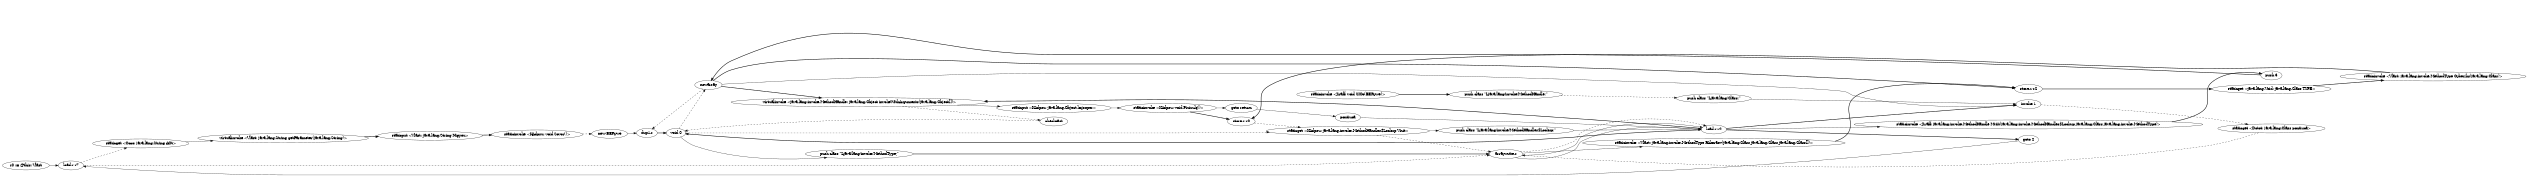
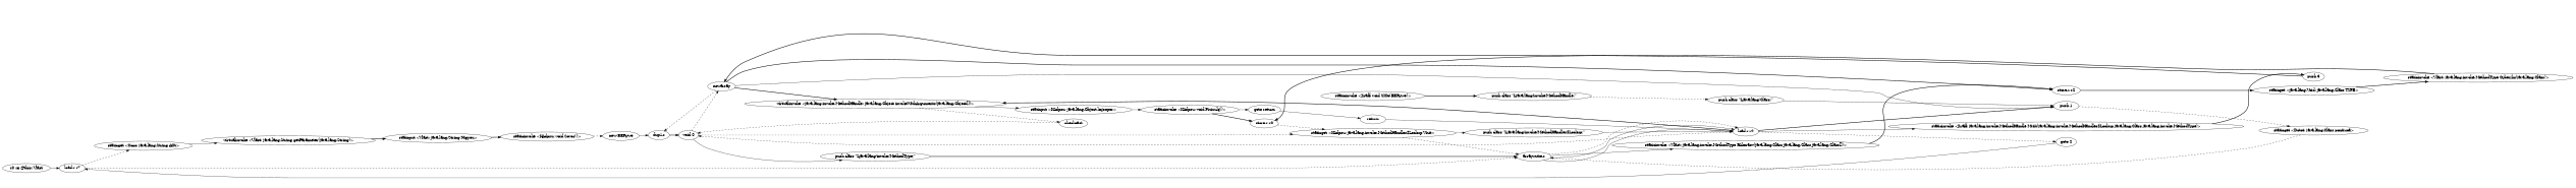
  digraph {
    rankdir=LR
    edge [style=solid]
    n1 [label="load.r r7"]
    "r0 := @this: Vlast"
    "staticget <Ccco: java.lang.String AOt>"
    "arraywrite.r"
    "virtualinvoke <Vlast: java.lang.String getParameter(java.lang.String)>"
    "staticinvoke <Vlast: java.lang.invoke.MethodType PAkoraov(java.lang.Class,java.lang.Class,java.lang.Class[])>"
    "load.r r2"
    "staticput <Vlast: java.lang.String Nigyeu>"
    "staticinvoke <KAdpsu: void Sovor()>"
    "new BERywe"
    "dup1.r"
    n12 [label="void 0"]
    newarray
    "push class \"Ljava/lang/invoke/MethodType;\""
    "staticget <KAdpsu: java.lang.invoke.MethodHandles$Lookup Vizit>"
    "staticinvoke <Jiraff: void SIOo(BERywe)>"
    "push class \"Ljava/lang/invoke/MethodHandle;\""
    "push class \"Ljava/lang/Class;\""
-   "push 1" [label="invoke 1"]
+   "push 1"
    "staticget <Dotot: java.lang.Class pontiuca>"
    "store.r r2"
    "virtualinvoke <java.lang.invoke.MethodHandle: java.lang.Object invokeWithArguments(java.lang.Object[])>"
    "staticget <java.lang.Void: java.lang.Class TYPE>"
    checkcast
    "staticput <KAdpsu: java.lang.Object kcjooper>"
    "push class \"Ljava/lang/invoke/MethodHandles$Lookup;\""
    "staticinvoke <Jiraff: java.lang.invoke.MethodHandle Mviit(java.lang.invoke.MethodHandles$Lookup,java.lang.Class,java.lang.invoke.MethodType)>"
    n28 [label="goto 2"]
    "staticinvoke <Vlast: java.lang.invoke.MethodType Cyberjhs(java.lang.Class)>"
    "store.r r0"
    "push 3"
    "staticinvoke <KAdpsu: void Piuizukj()>"
    "goto return"
-   return [label=pontiuca]
+   return
    n1 -> "staticget <Ccco: java.lang.String AOt>" [style=dashed]
    n1 -> "arraywrite.r" [style=dashed]
    "r0 := @this: Vlast" -> n1
    "staticget <Ccco: java.lang.String AOt>" -> "virtualinvoke <Vlast: java.lang.String getParameter(java.lang.String)>"
    "arraywrite.r" -> "staticinvoke <Vlast: java.lang.invoke.MethodType PAkoraov(java.lang.Class,java.lang.Class,java.lang.Class[])>"
    "arraywrite.r" -> "load.r r2"
    "arraywrite.r" -> "load.r r2"
    "arraywrite.r" -> "load.r r2" [style=dashed]
    "virtualinvoke <Vlast: java.lang.String getParameter(java.lang.String)>" -> "staticput <Vlast: java.lang.String Nigyeu>" [style=bold]
    "staticinvoke <Vlast: java.lang.invoke.MethodType PAkoraov(java.lang.Class,java.lang.Class,java.lang.Class[])>" -> "store.r r2" [style=bold]
-   "load.r r2" -> n12 [style=bold]
+   "load.r r2" -> n12 [style=dashed]
    "load.r r2" -> "push 1" [style=bold]
    "load.r r2" -> "virtualinvoke <java.lang.invoke.MethodHandle: java.lang.Object invokeWithArguments(java.lang.Object[])>" [style=bold]
    "load.r r2" -> "staticinvoke <Jiraff: java.lang.invoke.MethodHandle Mviit(java.lang.invoke.MethodHandles$Lookup,java.lang.Class,java.lang.invoke.MethodType)>"
-   "load.r r2" -> n28 [style=bold]
+   "load.r r2" -> n28 [style=dashed]
    "staticput <Vlast: java.lang.String Nigyeu>" -> "staticinvoke <KAdpsu: void Sovor()>" [style=bold]
    "staticinvoke <KAdpsu: void Sovor()>" -> "new BERywe" [style=dashed]
    "new BERywe" -> "dup1.r"
    "dup1.r" -> n12 [style=bold]
    n12 -> newarray [style=dashed]
    n12 -> "push class \"Ljava/lang/invoke/MethodType;\""
    n12 -> "staticget <KAdpsu: java.lang.invoke.MethodHandles$Lookup Vizit>" [style=dashed]
    newarray -> "dup1.r" [style=dashed]
    newarray -> "push 1"
    newarray -> "store.r r2" [style=bold]
    newarray -> "virtualinvoke <java.lang.invoke.MethodHandle: java.lang.Object invokeWithArguments(java.lang.Object[])>" [style=bold]
    "push class \"Ljava/lang/invoke/MethodType;\"" -> "arraywrite.r" [style=bold]
    "staticget <KAdpsu: java.lang.invoke.MethodHandles$Lookup Vizit>" -> "arraywrite.r" [style=dashed]
    "staticget <KAdpsu: java.lang.invoke.MethodHandles$Lookup Vizit>" -> "push class \"Ljava/lang/invoke/MethodHandles$Lookup;\""
    "staticinvoke <Jiraff: void SIOo(BERywe)>" -> "push class \"Ljava/lang/invoke/MethodHandle;\"" [style=bold]
    "push class \"Ljava/lang/invoke/MethodHandle;\"" -> "push class \"Ljava/lang/Class;\"" [style=dashed]
    "push class \"Ljava/lang/Class;\"" -> "push 1"
    "push 1" -> "staticget <Dotot: java.lang.Class pontiuca>" [style=dashed]
    "staticget <Dotot: java.lang.Class pontiuca>" -> "arraywrite.r" [style=dashed]
    "store.r r2" -> "staticget <java.lang.Void: java.lang.Class TYPE>" [style=bold]
    "virtualinvoke <java.lang.invoke.MethodHandle: java.lang.Object invokeWithArguments(java.lang.Object[])>" -> checkcast [style=dashed]
    "virtualinvoke <java.lang.invoke.MethodHandle: java.lang.Object invokeWithArguments(java.lang.Object[])>" -> "staticput <KAdpsu: java.lang.Object kcjooper>"
    "staticget <java.lang.Void: java.lang.Class TYPE>" -> "staticinvoke <Vlast: java.lang.invoke.MethodType Cyberjhs(java.lang.Class)>" [style=bold]
    checkcast -> n12 [style=dashed]
    "staticput <KAdpsu: java.lang.Object kcjooper>" -> "staticinvoke <KAdpsu: void Piuizukj()>"
    "push class \"Ljava/lang/invoke/MethodHandles$Lookup;\"" -> "load.r r2"
    "staticinvoke <Jiraff: java.lang.invoke.MethodHandle Mviit(java.lang.invoke.MethodHandles$Lookup,java.lang.Class,java.lang.invoke.MethodType)>" -> "push 3" [style=bold]
    n28 -> n1
    "staticinvoke <Vlast: java.lang.invoke.MethodType Cyberjhs(java.lang.Class)>" -> "store.r r0" [style=bold]
    "store.r r0" -> "staticget <KAdpsu: java.lang.invoke.MethodHandles$Lookup Vizit>" [style=dashed]
    "push 3" -> newarray [style=bold]
    "staticinvoke <KAdpsu: void Piuizukj()>" -> "store.r r0" [style=bold]
    "staticinvoke <KAdpsu: void Piuizukj()>" -> "goto return"
    "goto return" -> return
    return -> "load.r r2"
  }
